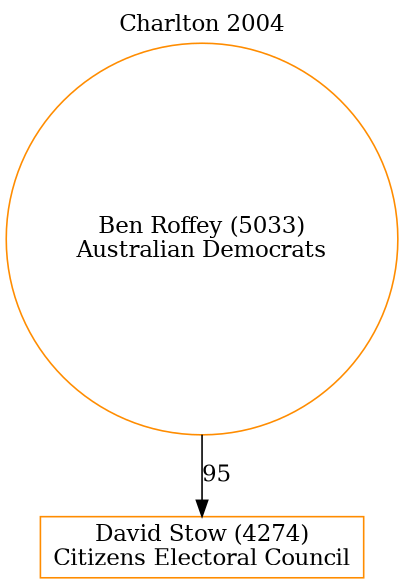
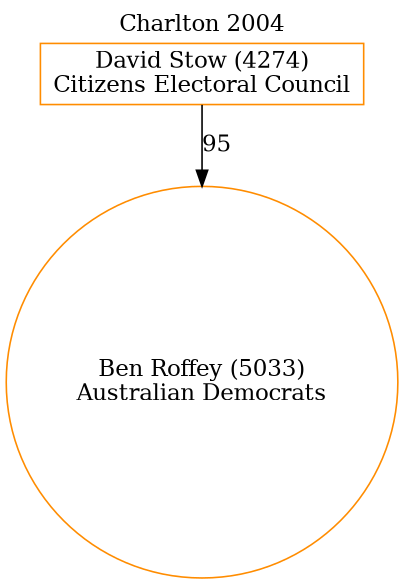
  digraph {
    label="Charlton 2004"
    labelloc=t
    mclimit=10
    node [color=darkorange]
    n1 [label="Ben Roffey (5033)\nAustralian Democrats" shape=circle]
    n2 [label="David Stow (4274)\nCitizens Electoral Council" shape=box]
-   n1 -> n2 [label=95]
+   n2 -> n1 [label=95]
  }
